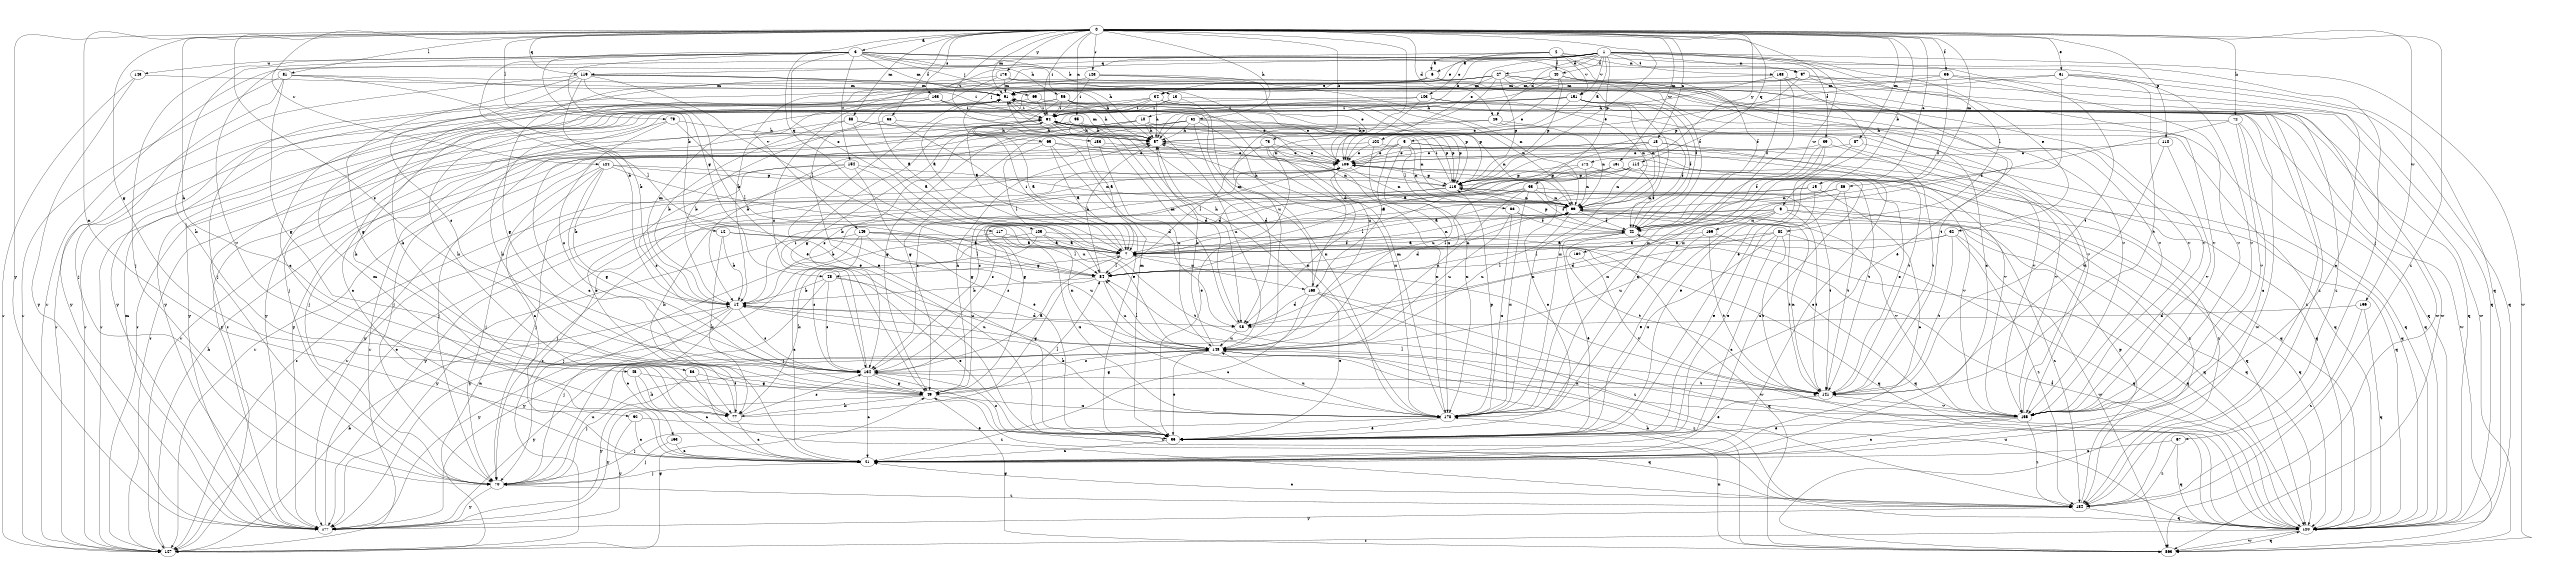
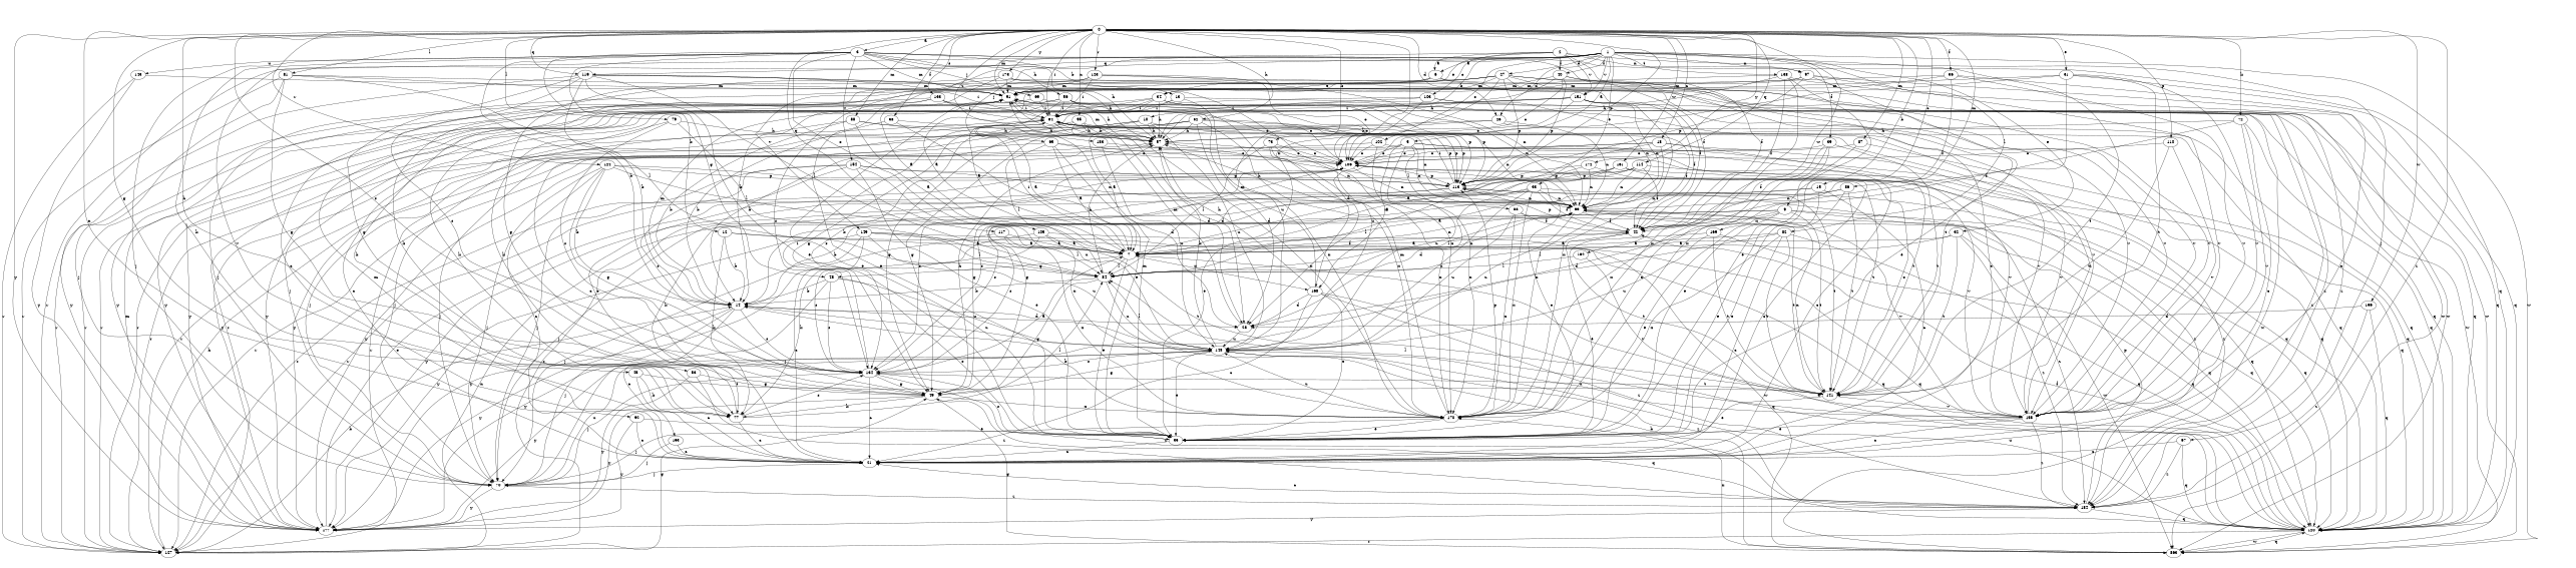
  strict digraph {
    0
    3
    9
    15
    18
    26
    31
    36
    38
    45
    52
    53
    64
    72
    73
    79
    81
    86
    87
    88
    91
    92
    95
    110
    113
    114
    117
    119
    123
    124
    133
    134
    156
    161
    162
    168
    172
    173
    177
    183
    184
    42
    12
    13
    14
    48
    56
    57
    69
    70
    77
    105
    120
    143
    154
    141
    35
    28
    169
    99
    21
    106
    155
    7
    170
    49
    127
    84
    148
    1
    5
    6
    10
    27
    32
    33
    39
    40
    65
    82
    97
    102
    138
    149
    151
    n86 [label=863]
    83
    34
    2
    n90 [label=67]
    103
    153
    0 -> 3 [label=a]
    0 -> 9 [label=b]
    0 -> 15 [label=c]
    0 -> 18 [label=c]
    0 -> 26 [label=d]
    0 -> 31 [label=e]
    0 -> 36 [label=f]
    0 -> 38 [label=f]
    0 -> 45 [label=g]
    0 -> 52 [label=h]
    0 -> 53 [label=h]
    0 -> 64 [label=i]
    0 -> 72 [label=k]
    0 -> 73 [label=k]
    0 -> 79 [label=l]
    0 -> 81 [label=l]
    0 -> 86 [label=m]
    0 -> 87 [label=m]
    0 -> 88 [label=m]
    0 -> 91 [label=m]
    0 -> 92 [label=n]
    0 -> 95 [label=n]
    0 -> 110 [label=p]
    0 -> 113 [label=p]
    0 -> 114 [label=q]
    0 -> 117 [label=q]
    0 -> 119 [label=q]
    0 -> 123 [label=r]
    0 -> 124 [label=r]
    0 -> 133 [label=s]
    0 -> 134 [label=s]
    0 -> 156 [label=w]
    0 -> 161 [label=w]
    0 -> 162 [label=w]
    0 -> 168 [label=x]
    0 -> 172 [label=y]
    0 -> 173 [label=y]
    0 -> 177 [label=y]
    0 -> 183 [label=z]
    0 -> 184 [label=z]
    3 -> 91 [label=m]
    3 -> 42 [label=f]
    3 -> 12 [label=b]
    3 -> 13 [label=b]
    3 -> 14 [label=b]
    3 -> 48 [label=g]
    3 -> 56 [label=h]
    3 -> 57 [label=h]
    3 -> 69 [label=j]
    3 -> 70 [label=j]
    3 -> 77 [label=k]
    3 -> 105 [label=o]
    3 -> 120 [label=q]
    3 -> 143 [label=u]
    3 -> 154 [label=v]
    9 -> 134 [label=s]
    9 -> 184 [label=z]
    9 -> 14 [label=b]
    9 -> 120 [label=q]
    9 -> 141 [label=t]
    9 -> 35 [label=e]
    9 -> 28 [label=d]
    9 -> 169 [label=x]
    15 -> 134 [label=s]
    15 -> 35 [label=e]
    15 -> 99 [label=n]
    15 -> 21 [label=c]
    18 -> 177 [label=y]
    18 -> 141 [label=t]
    18 -> 106 [label=o]
    18 -> 155 [label=v]
    18 -> 7 [label=a]
    18 -> 170 [label=x]
    26 -> 57 [label=h]
    26 -> 120 [label=q]
    26 -> 99 [label=n]
    26 -> 49 [label=g]
    31 -> 91 [label=m]
    31 -> 120 [label=q]
    31 -> 141 [label=t]
    31 -> 28 [label=d]
    31 -> 155 [label=v]
    31 -> 170 [label=x]
    36 -> 91 [label=m]
    36 -> 42 [label=f]
    36 -> 21 [label=c]
    36 -> 155 [label=v]
    36 -> 7 [label=a]
    38 -> 14 [label=b]
    38 -> 57 [label=h]
    38 -> 35 [label=e]
    45 -> 77 [label=k]
    45 -> 141 [label=t]
    45 -> 21 [label=c]
    52 -> 113 [label=p]
    52 -> 177 [label=y]
    52 -> 14 [label=b]
    52 -> 57 [label=h]
    52 -> 28 [label=d]
    52 -> 99 [label=n]
    52 -> 21 [label=c]
    52 -> 170 [label=x]
    53 -> 177 [label=y]
    53 -> 184 [label=z]
    53 -> 49 [label=g]
    64 -> 57 [label=h]
    64 -> 70 [label=j]
    64 -> 120 [label=q]
    64 -> 28 [label=d]
    64 -> 99 [label=n]
    64 -> 155 [label=v]
    64 -> 7 [label=a]
    64 -> 127 [label=r]
    72 -> 42 [label=f]
    72 -> 57 [label=h]
    72 -> 120 [label=q]
    72 -> 21 [label=c]
    72 -> 155 [label=v]
    73 -> 35 [label=e]
    73 -> 99 [label=n]
    73 -> 106 [label=o]
    73 -> 170 [label=x]
    73 -> 84 [label=l]
    79 -> 134 [label=s]
    79 -> 57 [label=h]
    79 -> 21 [label=c]
    79 -> 84 [label=l]
    81 -> 64 [label=i]
    81 -> 91 [label=m]
    81 -> 70 [label=j]
    81 -> 49 [label=g]
    81 -> 127 [label=r]
    81 -> 84 [label=l]
    86 -> 141 [label=t]
    86 -> 35 [label=e]
    86 -> 99 [label=n]
    86 -> 7 [label=a]
    87 -> 120 [label=q]
    87 -> 106 [label=o]
    87 -> 170 [label=x]
    88 -> 177 [label=y]
    88 -> 42 [label=f]
    88 -> 14 [label=b]
    88 -> 57 [label=h]
    88 -> 7 [label=a]
    91 -> 64 [label=i]
    91 -> 106 [label=o]
    91 -> 127 [label=r]
    92 -> 177 [label=y]
    92 -> 35 [label=e]
    92 -> 21 [label=c]
    95 -> 113 [label=p]
    95 -> 134 [label=s]
    95 -> 57 [label=h]
    95 -> 28 [label=d]
    95 -> 170 [label=x]
    95 -> 127 [label=r]
    110 -> 141 [label=t]
    110 -> 106 [label=o]
    110 -> 155 [label=v]
    113 -> 64 [label=i]
    113 -> 177 [label=y]
    113 -> 57 [label=h]
    113 -> 70 [label=j]
    113 -> 120 [label=q]
    113 -> 99 [label=n]
    114 -> 113 [label=p]
    114 -> 134 [label=s]
    114 -> 184 [label=z]
    114 -> 42 [label=f]
    114 -> 99 [label=n]
    114 -> 49 [label=g]
    117 -> 177 [label=y]
    117 -> 7 [label=a]
    117 -> 170 [label=x]
    117 -> 84 [label=l]
    119 -> 91 [label=m]
    119 -> 134 [label=s]
    119 -> 177 [label=y]
    119 -> 14 [label=b]
    119 -> 57 [label=h]
    119 -> 35 [label=e]
    119 -> 155 [label=v]
    119 -> 49 [label=g]
    119 -> 84 [label=l]
    123 -> 64 [label=i]
+   123 -> 91 [label=m]
    123 -> 99 [label=n]
    123 -> 21 [label=c]
    123 -> 106 [label=o]
    123 -> 155 [label=v]
    124 -> 113 [label=p]
    124 -> 14 [label=b]
    124 -> 70 [label=j]
    124 -> 141 [label=t]
    124 -> 21 [label=c]
    124 -> 170 [label=x]
    124 -> 49 [label=g]
    133 -> 64 [label=i]
    133 -> 77 [label=k]
    133 -> 120 [label=q]
    133 -> 35 [label=e]
    133 -> 106 [label=o]
    133 -> 127 [label=r]
    134 -> 64 [label=i]
    134 -> 184 [label=z]
    134 -> 70 [label=j]
    134 -> 141 [label=t]
    134 -> 21 [label=c]
    134 -> 7 [label=a]
    134 -> 49 [label=g]
    156 -> 184 [label=z]
    156 -> 120 [label=q]
    156 -> 28 [label=d]
    161 -> 113 [label=p]
    161 -> 184 [label=z]
    161 -> 120 [label=q]
    161 -> 7 [label=a]
    161 -> 127 [label=r]
    162 -> 155 [label=v]
    162 -> 84 [label=l]
    168 -> 91 [label=m]
    168 -> 184 [label=z]
    168 -> 57 [label=h]
    168 -> 120 [label=q]
    168 -> 35 [label=e]
    168 -> 28 [label=d]
    168 -> 21 [label=c]
    172 -> 113 [label=p]
    172 -> 14 [label=b]
    172 -> 99 [label=n]
    172 -> 155 [label=v]
    173 -> 91 [label=m]
    173 -> 184 [label=z]
    173 -> 7 [label=a]
    173 -> 170 [label=x]
    173 -> 49 [label=g]
    177 -> 91 [label=m]
    177 -> 106 [label=o]
    183 -> 106 [label=o]
    183 -> 148 [label=u]
    184 -> 113 [label=p]
    184 -> 177 [label=y]
    184 -> 120 [label=q]
    184 -> 21 [label=c]
    42 -> 113 [label=p]
    42 -> 141 [label=t]
    42 -> 35 [label=e]
    42 -> 7 [label=a]
    12 -> 14 [label=b]
    12 -> 77 [label=k]
    12 -> 120 [label=q]
    12 -> 7 [label=a]
    13 -> 64 [label=i]
    13 -> 184 [label=z]
    13 -> 170 [label=x]
    13 -> 127 [label=r]
    14 -> 91 [label=m]
    14 -> 134 [label=s]
    14 -> 177 [label=y]
    14 -> 70 [label=j]
    14 -> 28 [label=d]
    14 -> 21 [label=c]
    14 -> 148 [label=u]
    48 -> 134 [label=s]
    48 -> 177 [label=y]
    48 -> 14 [label=b]
    48 -> 35 [label=e]
    48 -> 148 [label=u]
    56 -> 64 [label=i]
    56 -> 113 [label=p]
    56 -> 177 [label=y]
    56 -> 57 [label=h]
    56 -> 106 [label=o]
    56 -> 155 [label=v]
    56 -> 7 [label=a]
    56 -> 127 [label=r]
    57 -> 91 [label=m]
    57 -> 106 [label=o]
    69 -> 64 [label=i]
    69 -> 35 [label=e]
    69 -> n86 [label=w]
    70 -> 177 [label=y]
    70 -> 184 [label=z]
    70 -> 148 [label=u]
    77 -> 134 [label=s]
    77 -> 21 [label=c]
    77 -> 106 [label=o]
    77 -> 84 [label=l]
    105 -> 134 [label=s]
    105 -> 77 [label=k]
    105 -> 141 [label=t]
    105 -> 7 [label=a]
    105 -> n86 [label=w]
    120 -> 42 [label=f]
    120 -> 7 [label=a]
    120 -> 127 [label=r]
    120 -> 148 [label=u]
    120 -> n86 [label=w]
    143 -> 91 [label=m]
    143 -> 177 [label=y]
    143 -> 127 [label=r]
+   154 -> 113 [label=p]
    154 -> 134 [label=s]
    154 -> 70 [label=j]
    154 -> 35 [label=e]
    154 -> 99 [label=n]
    154 -> 127 [label=r]
    154 -> 148 [label=u]
    141 -> 35 [label=e]
    141 -> 99 [label=n]
    141 -> 106 [label=o]
    141 -> 155 [label=v]
    35 -> 91 [label=m]
    35 -> 134 [label=s]
    35 -> 21 [label=c]
    35 -> 106 [label=o]
    28 -> 91 [label=m]
    28 -> 148 [label=u]
    169 -> 120 [label=q]
    169 -> 141 [label=t]
    169 -> 7 [label=a]
    169 -> 148 [label=u]
    99 -> 42 [label=f]
    99 -> 57 [label=h]
    99 -> 120 [label=q]
    99 -> 141 [label=t]
    99 -> 155 [label=v]
    99 -> 84 [label=l]
    99 -> 148 [label=u]
    21 -> 91 [label=m]
    21 -> 70 [label=j]
    106 -> 113 [label=p]
    106 -> 134 [label=s]
    106 -> 99 [label=n]
    106 -> 21 [label=c]
    106 -> 49 [label=g]
    106 -> 127 [label=r]
    155 -> 64 [label=i]
    155 -> 184 [label=z]
    155 -> 35 [label=e]
    155 -> 21 [label=c]
    155 -> 84 [label=l]
    155 -> 148 [label=u]
    7 -> 64 [label=i]
    7 -> 168 [label=x]
    7 -> 42 [label=f]
    7 -> 48 [label=g]
+   7 -> 35 [label=e]
    7 -> 99 [label=n]
    7 -> 84 [label=l]
    170 -> 91 [label=m]
    170 -> 113 [label=p]
    170 -> 14 [label=b]
    170 -> 70 [label=j]
    170 -> 35 [label=e]
    170 -> 148 [label=u]
    49 -> 177 [label=y]
    49 -> 57 [label=h]
    49 -> 77 [label=k]
    49 -> 120 [label=q]
    49 -> 170 [label=x]
    127 -> 14 [label=b]
    127 -> 57 [label=h]
    127 -> 99 [label=n]
    127 -> 49 [label=g]
    84 -> 14 [label=b]
    84 -> 57 [label=h]
    84 -> 99 [label=n]
    84 -> 49 [label=g]
    84 -> 148 [label=u]
    148 -> 134 [label=s]
    148 -> 177 [label=y]
    148 -> 184 [label=z]
    148 -> 57 [label=h]
    148 -> 35 [label=e]
    148 -> 49 [label=g]
    148 -> 84 [label=l]
    1 -> 26 [label=d]
    1 -> 119 [label=q]
    1 -> 141 [label=t]
    1 -> 127 [label=r]
    1 -> 5 [label=a]
    1 -> 6 [label=a]
    1 -> 10 [label=b]
    1 -> 27 [label=d]
    1 -> 32 [label=e]
    1 -> 33 [label=e]
    1 -> 39 [label=f]
    1 -> 40 [label=f]
    1 -> 65 [label=j]
    1 -> 82 [label=l]
    1 -> 97 [label=n]
    1 -> 102 [label=o]
    1 -> 138 [label=t]
    1 -> 149 [label=v]
    1 -> 151 [label=v]
    1 -> n86 [label=w]
    5 -> 168 [label=x]
    5 -> 120 [label=q]
    5 -> 99 [label=n]
    5 -> 106 [label=o]
    5 -> 155 [label=v]
    5 -> 127 [label=r]
    5 -> 148 [label=u]
    5 -> 83 [label=l]
    6 -> 177 [label=y]
    6 -> 184 [label=z]
    6 -> 70 [label=j]
    6 -> n86 [label=w]
    6 -> 34 [label=e]
    10 -> 113 [label=p]
    10 -> 57 [label=h]
    10 -> 70 [label=j]
    10 -> 7 [label=a]
    10 -> 49 [label=g]
    10 -> 148 [label=u]
    27 -> 91 [label=m]
    27 -> 113 [label=p]
    27 -> 134 [label=s]
    27 -> 42 [label=f]
    27 -> 14 [label=b]
    27 -> 77 [label=k]
    27 -> 21 [label=c]
    27 -> 155 [label=v]
    27 -> 148 [label=u]
    27 -> n86 [label=w]
    32 -> 184 [label=z]
    32 -> 141 [label=t]
    32 -> 7 [label=a]
    32 -> 84 [label=l]
    32 -> n86 [label=w]
    33 -> 42 [label=f]
    33 -> 77 [label=k]
    33 -> 141 [label=t]
    33 -> 28 [label=d]
    33 -> 99 [label=n]
    33 -> 170 [label=x]
    33 -> 84 [label=l]
    33 -> 148 [label=u]
    39 -> 42 [label=f]
    39 -> 141 [label=t]
    39 -> 35 [label=e]
    39 -> 106 [label=o]
    39 -> 170 [label=x]
    40 -> 91 [label=m]
    40 -> 113 [label=p]
    40 -> 57 [label=h]
    40 -> 141 [label=t]
    40 -> 106 [label=o]
    40 -> 155 [label=v]
    65 -> 70 [label=j]
    65 -> 28 [label=d]
    65 -> 21 [label=c]
    65 -> 106 [label=o]
    65 -> 7 [label=a]
    65 -> 84 [label=l]
    82 -> 70 [label=j]
    82 -> 120 [label=q]
    82 -> 141 [label=t]
    82 -> 21 [label=c]
    82 -> 7 [label=a]
    82 -> 170 [label=x]
    97 -> 91 [label=m]
    97 -> 113 [label=p]
    97 -> 177 [label=y]
    97 -> 120 [label=q]
    97 -> 35 [label=e]
    97 -> 155 [label=v]
    102 -> 120 [label=q]
    102 -> 106 [label=o]
    102 -> 170 [label=x]
    102 -> 127 [label=r]
    138 -> 91 [label=m]
    138 -> 42 [label=f]
    138 -> 57 [label=h]
    138 -> 35 [label=e]
    138 -> 170 [label=x]
    138 -> n86 [label=w]
    149 -> 177 [label=y]
    149 -> 70 [label=j]
    149 -> 120 [label=q]
    149 -> 21 [label=c]
    149 -> 7 [label=a]
    149 -> 84 [label=l]
    149 -> 148 [label=u]
    151 -> 64 [label=i]
    151 -> 42 [label=f]
    151 -> 77 [label=k]
    151 -> 120 [label=q]
    151 -> 99 [label=n]
    151 -> 106 [label=o]
    151 -> 170 [label=x]
    151 -> 49 [label=g]
    n86 -> 14 [label=b]
    n86 -> 120 [label=q]
    n86 -> 170 [label=x]
    n86 -> 49 [label=g]
    83 -> 42 [label=f]
    83 -> 120 [label=q]
    83 -> 170 [label=x]
    83 -> 148 [label=u]
    34 -> 64 [label=i]
    34 -> 113 [label=p]
    34 -> 57 [label=h]
    34 -> 70 [label=j]
    34 -> 77 [label=k]
    34 -> 99 [label=n]
    34 -> 127 [label=r]
    2 -> 42 [label=f]
    2 -> 6 [label=a]
    2 -> 40 [label=f]
    2 -> 97 [label=n]
    2 -> 151 [label=v]
    2 -> 34 [label=e]
    2 -> n90 [label=j]
    2 -> 103 [label=o]
    2 -> 153 [label=v]
    n90 -> 184 [label=z]
    n90 -> 120 [label=q]
    n90 -> 21 [label=c]
    103 -> 64 [label=i]
    103 -> 177 [label=y]
    103 -> 99 [label=n]
    103 -> 148 [label=u]
    103 -> n86 [label=w]
    153 -> 70 [label=j]
    153 -> 21 [label=c]
  }
